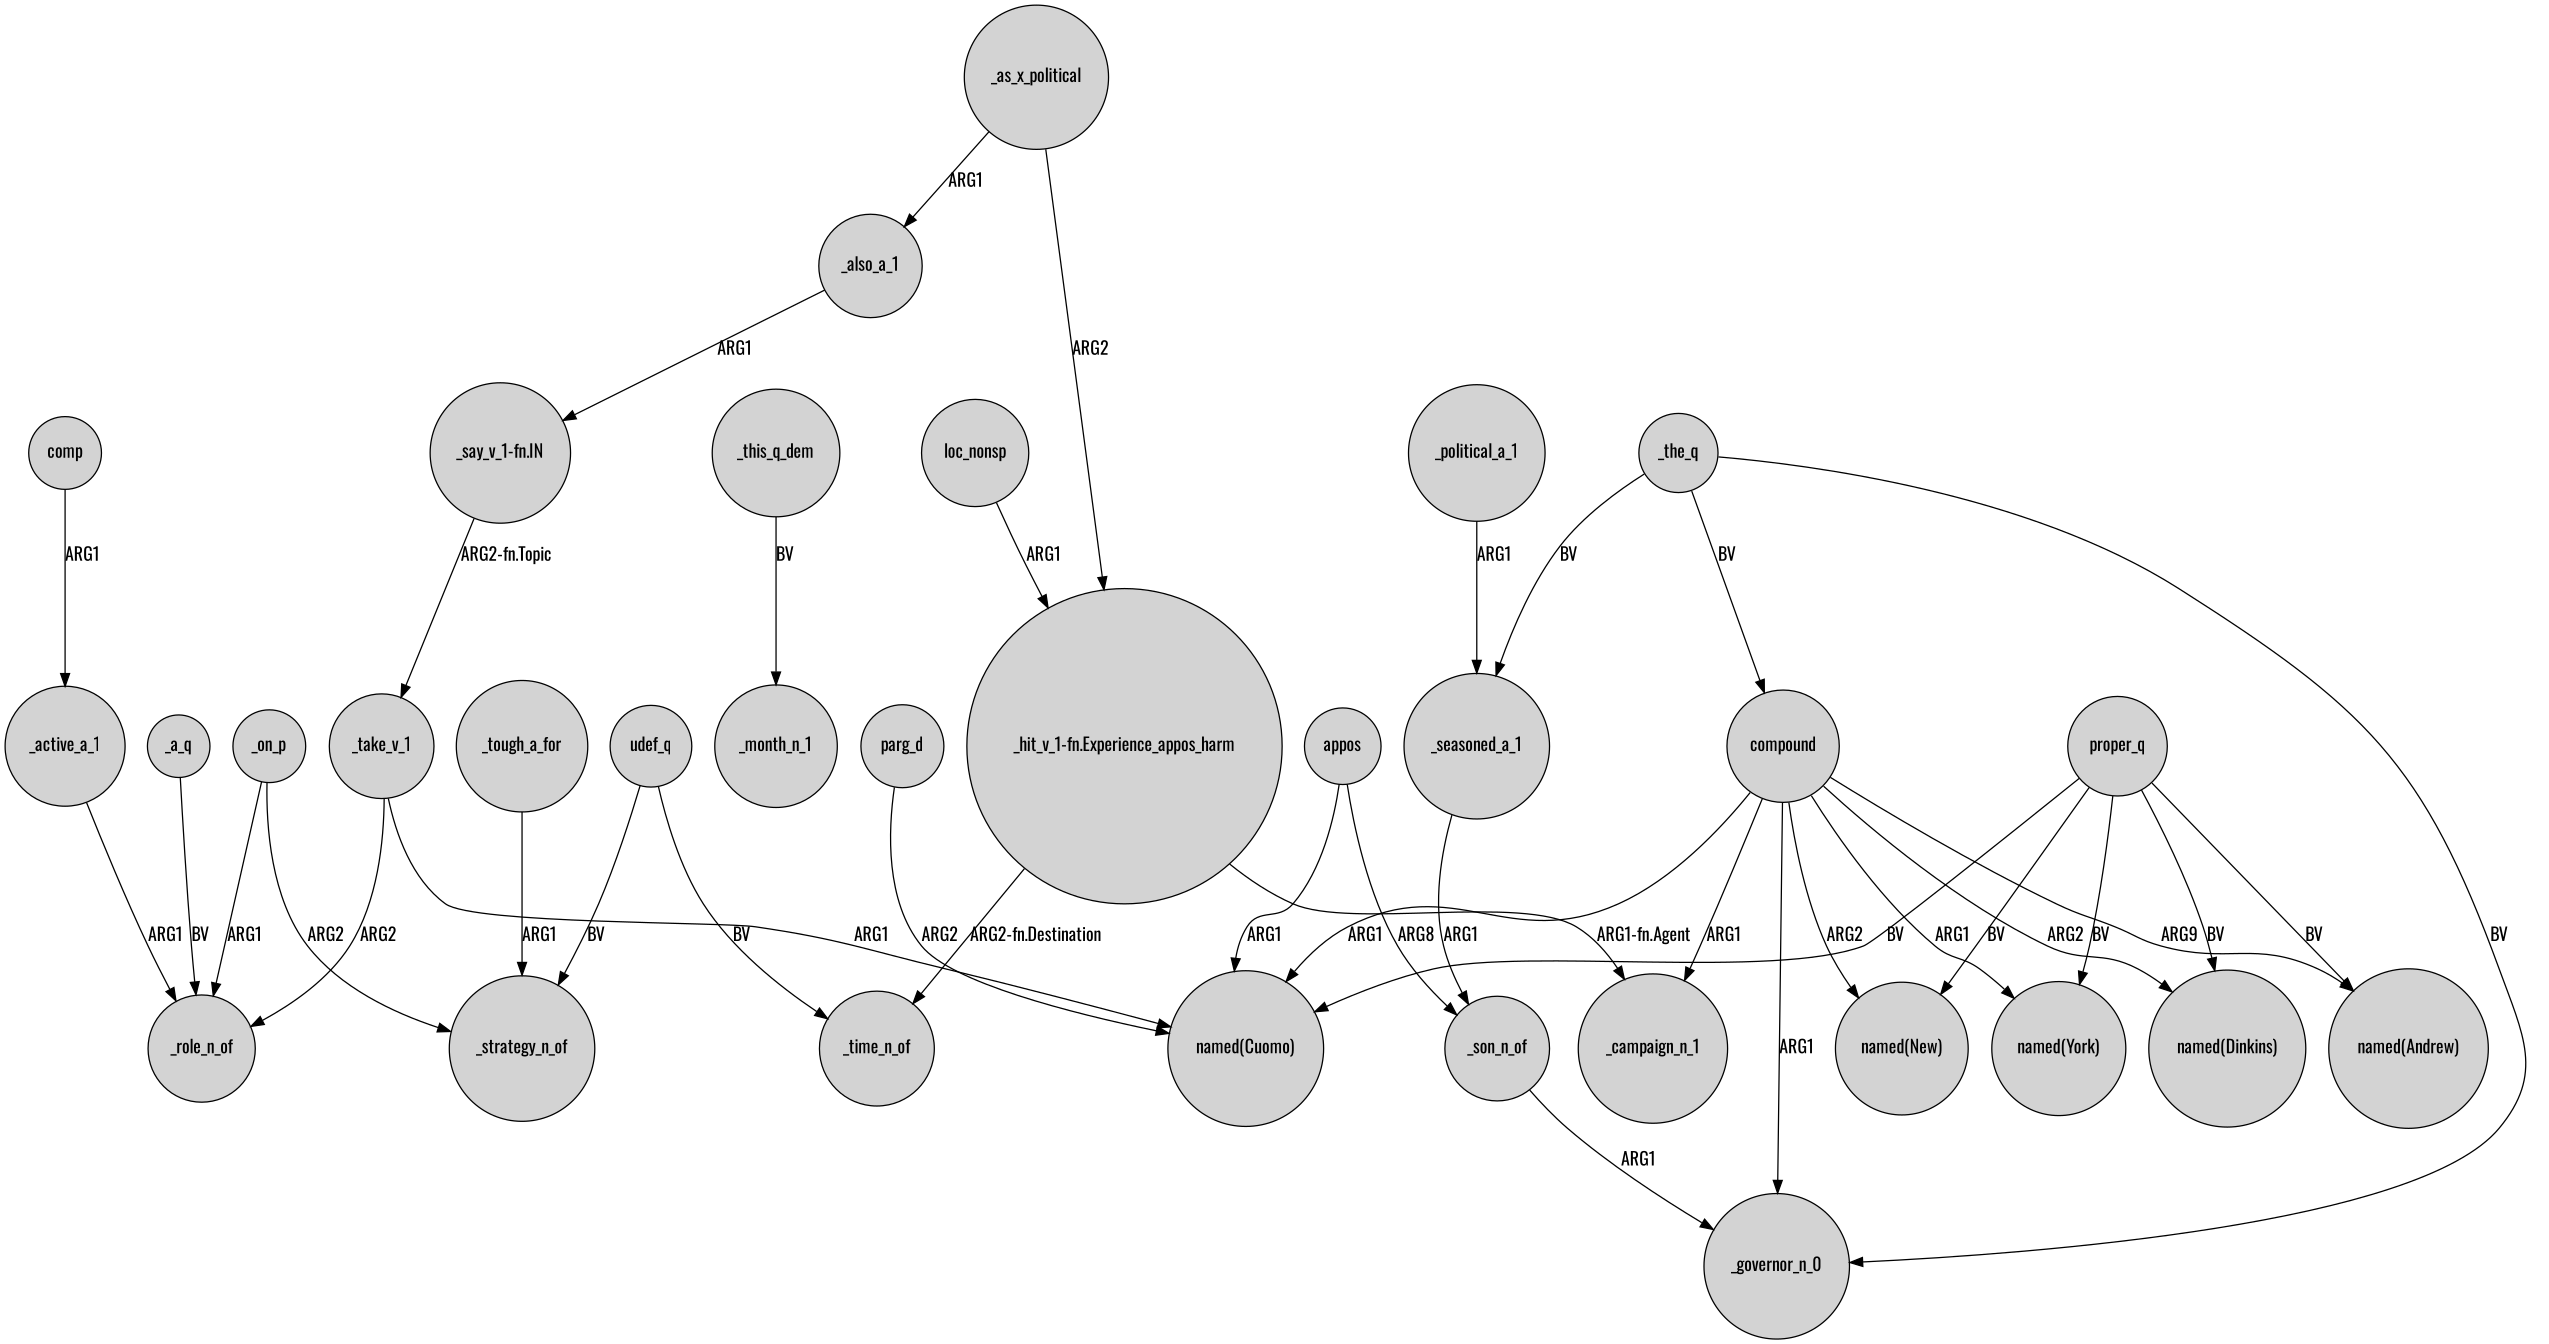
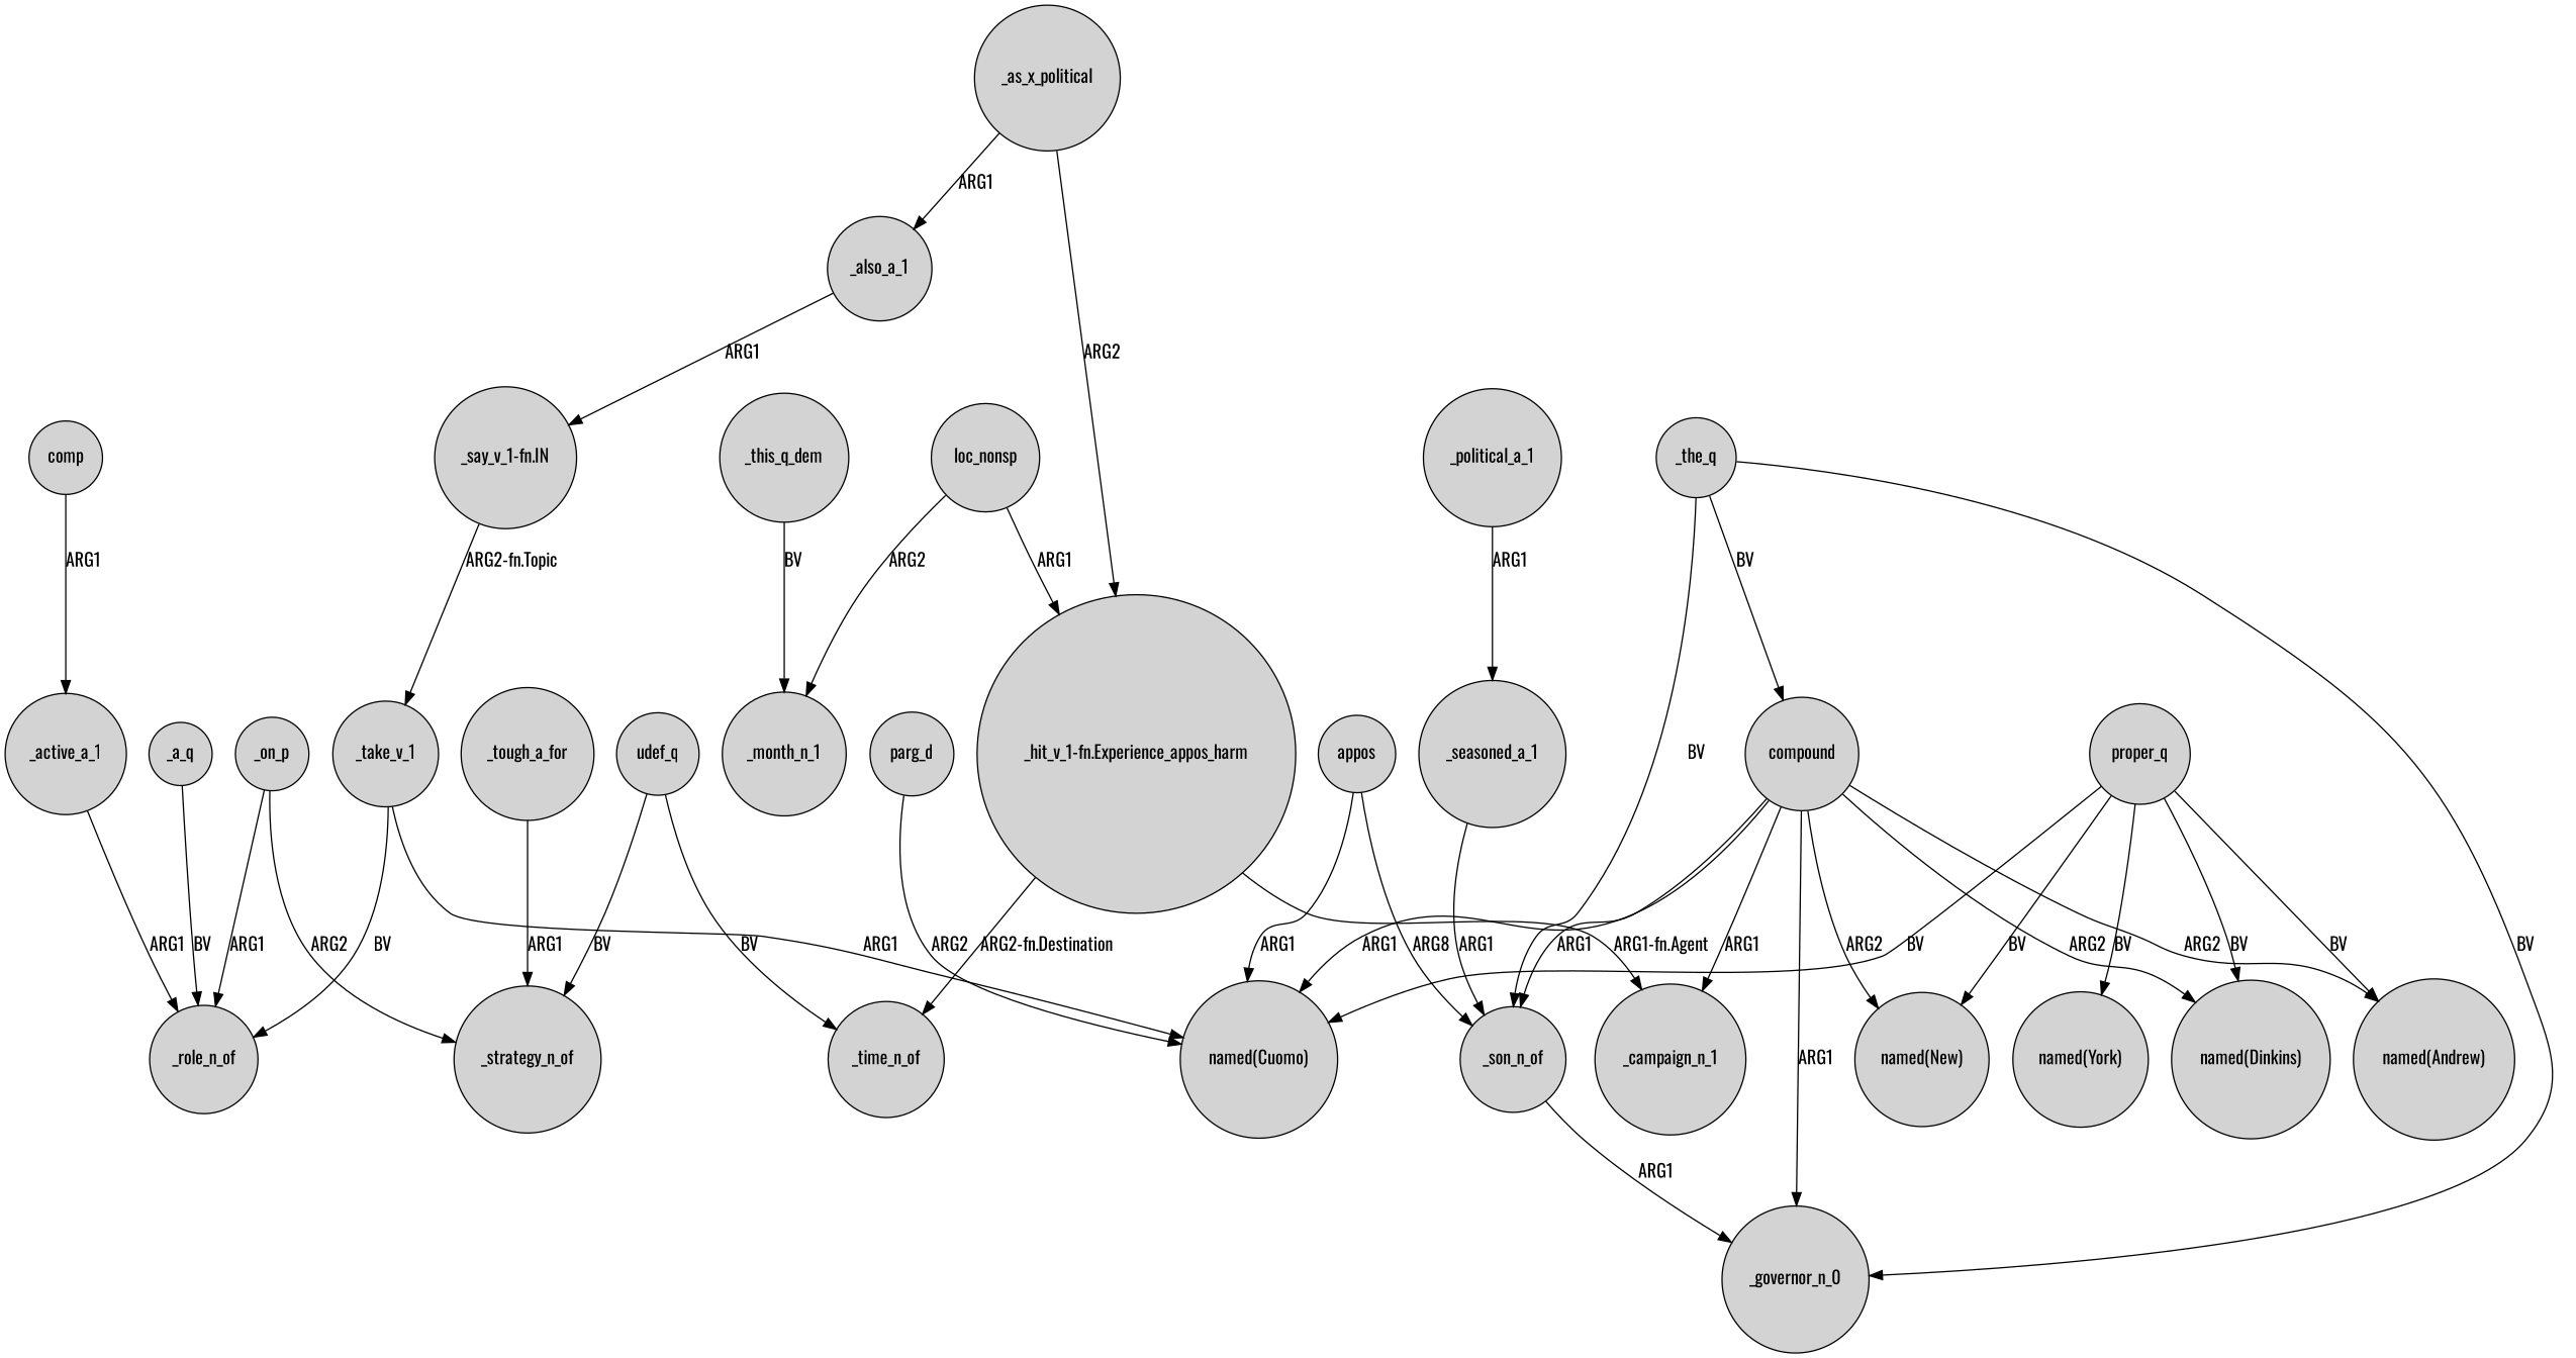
  digraph {
    fontname=Oswald
    node [fontname=Oswald shape=circle style=filled]
    edge [fontname=Oswald]
    _active_a_1
    _role_n_of
    _take_v_1
    "named(Cuomo)"
    compound
    "named(New)"
    _campaign_n_1
    n8 [label=_governor_n_0]
    "named(Andrew)"
    "named(Dinkins)"
    "named(York)"
    proper_q
    _a_q
    _this_q_dem
    _month_n_1
    appos
    _son_n_of
    _tough_a_for
    _strategy_n_of
    _the_q
    _also_a_1
    "_say_v_1-fn.IN"
    n23 [label="_hit_v_1-fn.Experience_appos_harm"]
    _time_n_of
    parg_d
    n26 [label=_as_x_political]
    udef_q
    loc_nonsp
    _on_p
    _seasoned_a_1
    _political_a_1
    comp
    _active_a_1 -> _role_n_of [label=ARG1]
-   _take_v_1 -> _role_n_of [label=ARG2]
+   _take_v_1 -> _role_n_of [label=BV]
    _take_v_1 -> "named(Cuomo)" [label=ARG1]
    compound -> "named(Cuomo)" [label=ARG1]
    compound -> "named(New)" [label=ARG2]
    compound -> _campaign_n_1 [label=ARG1]
    compound -> n8 [label=ARG1]
-   compound -> "named(Andrew)" [label=ARG9]
+   compound -> "named(Andrew)" [label=ARG2]
    compound -> "named(Dinkins)" [label=ARG2]
-   compound -> "named(York)" [label=ARG1]
+   compound -> _son_n_of [label=ARG1]
    proper_q -> "named(Cuomo)" [label=BV]
    proper_q -> "named(New)" [label=BV]
    proper_q -> "named(Andrew)" [label=BV]
    proper_q -> "named(Dinkins)" [label=BV]
    proper_q -> "named(York)" [label=BV]
    _a_q -> _role_n_of [label=BV]
    _this_q_dem -> _month_n_1 [label=BV]
    appos -> "named(Cuomo)" [label=ARG1]
    appos -> _son_n_of [label=ARG8]
    _son_n_of -> n8 [label=ARG1]
    _tough_a_for -> _strategy_n_of [label=ARG1]
    _the_q -> compound [label=BV]
    _the_q -> n8 [label=BV]
-   _the_q -> _seasoned_a_1 [label=BV]
+   _the_q -> _son_n_of [label=BV]
    _also_a_1 -> "_say_v_1-fn.IN" [label=ARG1]
    "_say_v_1-fn.IN" -> _take_v_1 [label="ARG2-fn.Topic"]
    n23 -> _campaign_n_1 [label="ARG1-fn.Agent"]
    n23 -> _time_n_of [label="ARG2-fn.Destination"]
    parg_d -> "named(Cuomo)" [label=ARG2]
    n26 -> _also_a_1 [label=ARG1]
    n26 -> n23 [label=ARG2]
    udef_q -> _strategy_n_of [label=BV]
    udef_q -> _time_n_of [label=BV]
+   loc_nonsp -> _month_n_1 [label=ARG2]
    loc_nonsp -> n23 [label=ARG1]
    _on_p -> _role_n_of [label=ARG1]
    _on_p -> _strategy_n_of [label=ARG2]
    _seasoned_a_1 -> _son_n_of [label=ARG1]
    _political_a_1 -> _seasoned_a_1 [label=ARG1]
    comp -> _active_a_1 [label=ARG1]
  }
